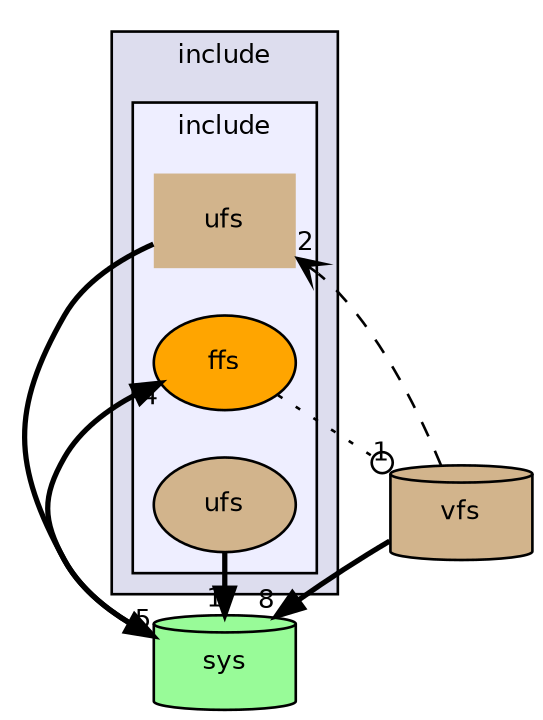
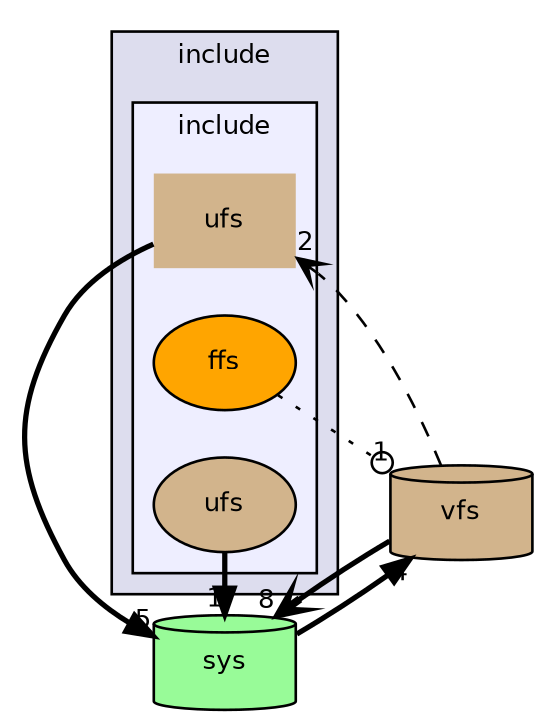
  digraph {
    compound=true
    rankdir=LR
    node [fillcolor=tan fontname=Helvetica fontsize=10 shape=ellipse style=filled]
    edge [arrowhead=normal headlabel=1 labeldistance=1.5 labelfontname=Helvetica labelfontsize=10 style=bold]
    n1 [label=ufs shape=plaintext]
    n2 [color=black fillcolor=orange label=ffs]
    n3 [color=black label=ufs]
    n4 [fillcolor=palegreen label=sys shape=cylinder]
    n5 [label=vfs shape=cylinder]
    subgraph cluster_1 {
      bgcolor="#ddddee"
      fontname=Helvetica
      fontsize=10
      label=include
      pencolor=black
      subgraph cluster_2 {
        bgcolor="#eeeeff"
        fontname=Helvetica
        fontsize=10
        label=include
        pencolor=black
        n1
        n2
        n3
      }
    }
    n1 -> n4 [headlabel=5]
    n2 -> n5 [arrowhead=odot style=dotted]
    n3 -> n4
-   n4 -> n2 [headlabel=4]
+   n4 -> n5 [headlabel=4]
    n5 -> n1 [arrowhead=vee headlabel=2 style=dashed]
-   n5 -> n4 [headlabel=8]
+   n5 -> n4 [arrowhead=vee headlabel=8]
  }
